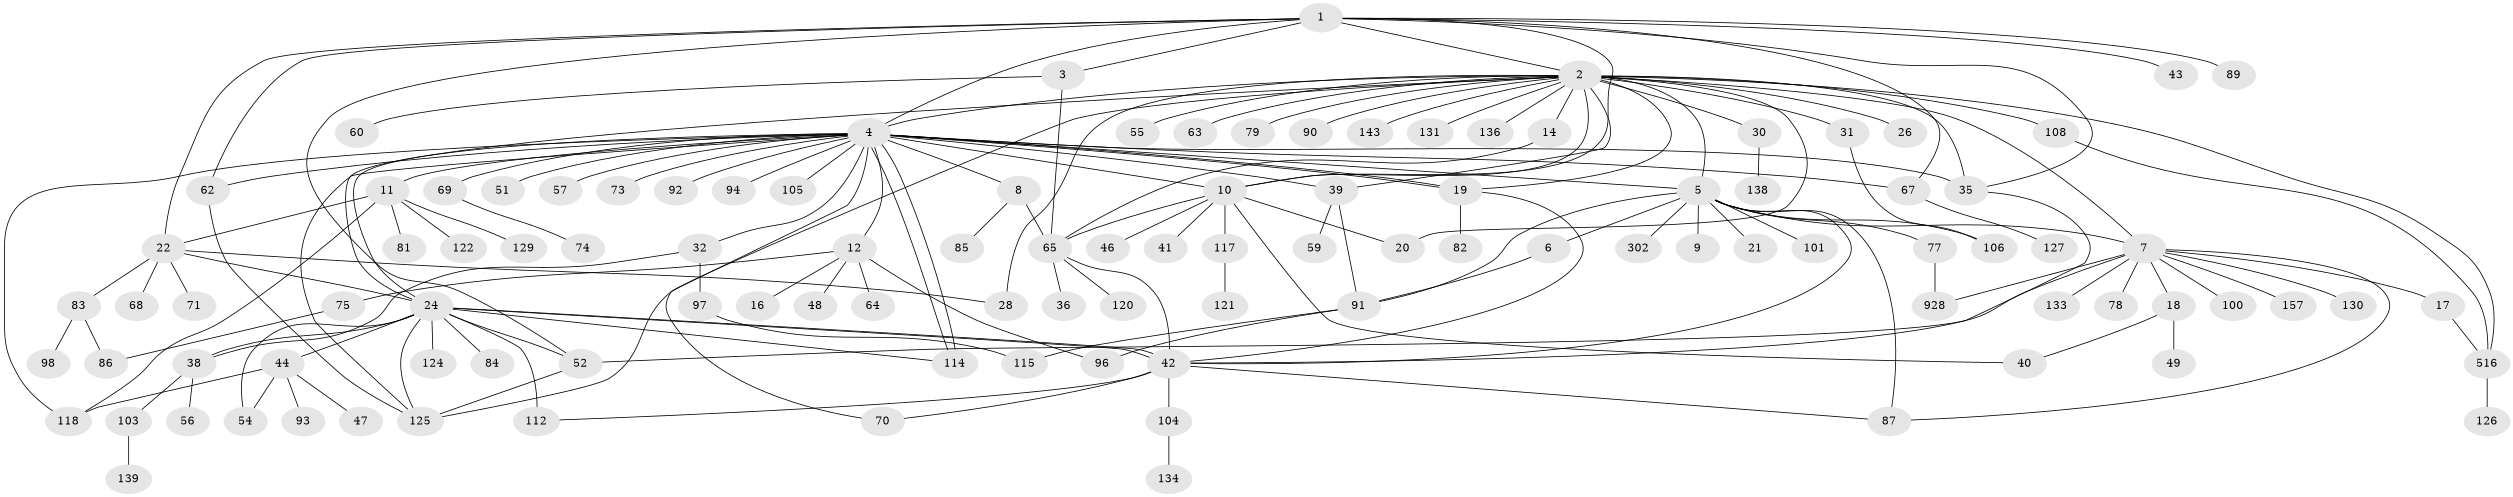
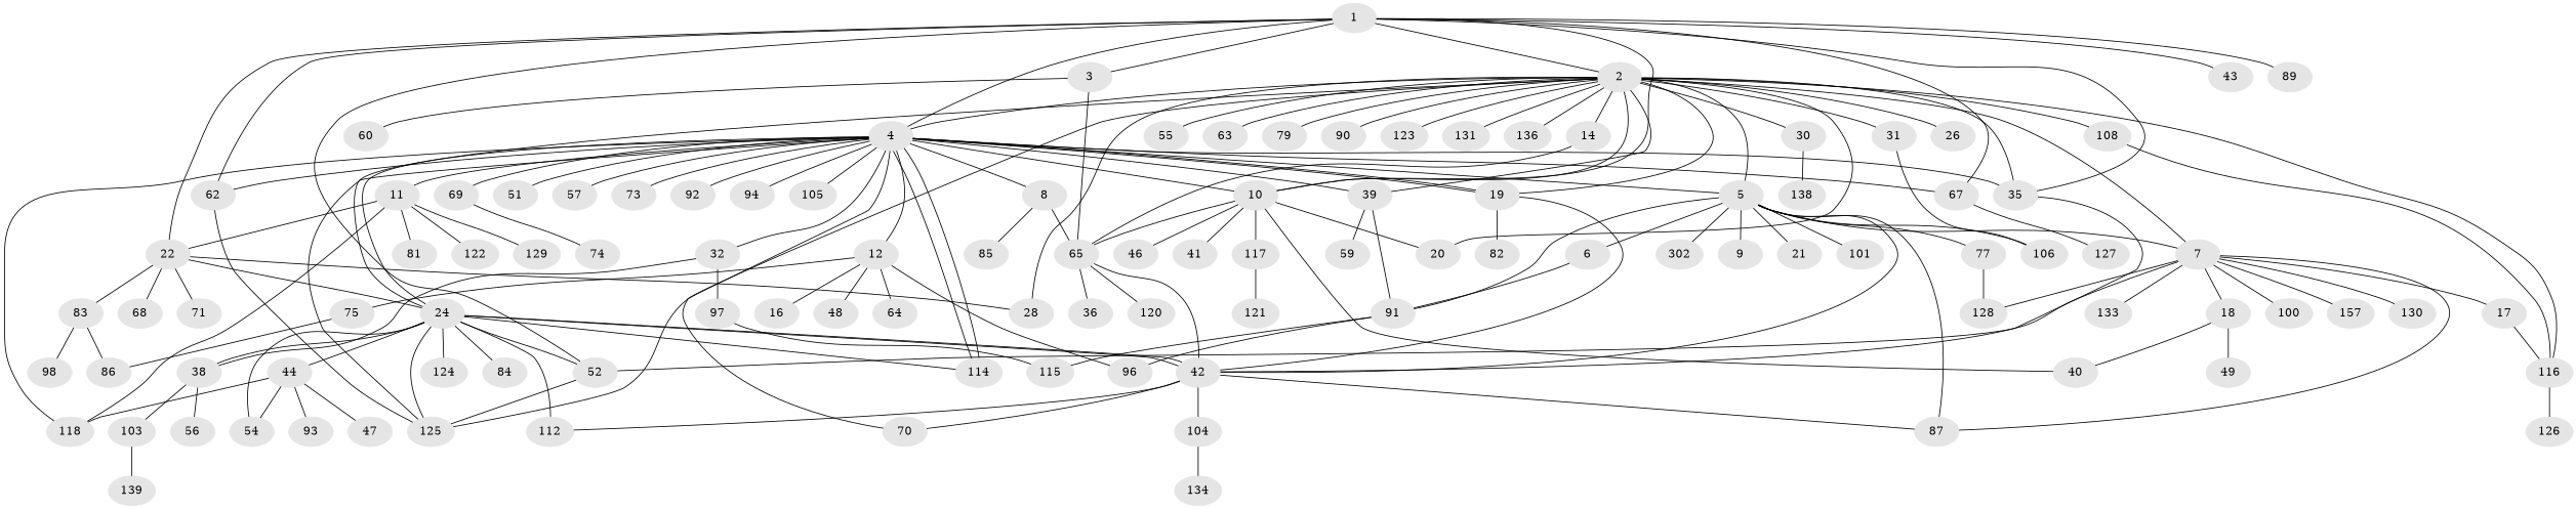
  graph {
    node [color=gray90 style=filled]
    1 [super="+33"]
    2 [super="+16"]
    3 [super="+95"]
    4 [super="+32"]
    10 [super="+66"]
    22 [super="+37"]
    35 [super="+65"]
    43
    52 [super="+76"]
    62
    67
    89
    5 [super="+23"]
    7 [super="+25"]
    14
    19
    20
    24 [super="+50"]
    26
    28
    30 [super="+119"]
    31
    39 [super="+137"]
    55
    63
    79
    90
    108 [super="+113"]
-   116 [label=516]
-   123 [label=143]
+   116
+   123
    125
    131
    136
    n34 [label=65 super="+61"]
    60
    8 [super="+29"]
    11 [super="+27"]
    12 [super="+53"]
    n39 [label=32]
    51 [super="+88"]
    57
    69
    70
    73
    92
    94
    105
    114 [super="+140"]
    118
    40
    41
    46 [super="+99"]
    117
    68
    71
    83
    42 [super="+111"]
    127
    6
    9
    21 [super="+58"]
    77 [super="+80"]
    87
    91 [super="+135"]
    101
    n66 [label=302]
    106
    17
    18
-   78
    100
    n72 [label=157]
-   128 [label=928]
+   128
    130
    133
    82
    38 [super="+45"]
    44 [super="+72"]
    54
    84
    112 [super="+132"]
    124
    138
    59
    126
    36
    120
    85 [super="+109"]
    81
    122
    129
    n92 [label=16]
    48
    64
    75
    96
    97
    74
    104
    115
    49
    121
    86
    98
    56
    103
    47
    93
    139
    134
    1 -- 2
    1 -- 3
    1 -- 4
    1 -- 10
    1 -- 22 [weight=2]
    1 -- 35
    1 -- 43
    1 -- 52
    1 -- 62
    1 -- 67
    1 -- 89
    2 -- 4
    2 -- 10
    2 -- 35
    2 -- 5
    2 -- 7 [weight=2]
    2 -- 14
    2 -- 19
    2 -- 20
    2 -- 24
    2 -- 26
    2 -- 28
    2 -- 30
    2 -- 31
    2 -- 39
    2 -- 55
    2 -- 63
    2 -- 79
    2 -- 90
    2 -- 108 [weight=2]
    2 -- 116
    2 -- 123
    2 -- 125
    2 -- 131
    2 -- 136
    3 -- n34
    3 -- 60
    4 -- 10
    4 -- 35
    4 -- 62
    4 -- 67
    4 -- 5
    4 -- 19
    4 -- 19
    4 -- 24
    4 -- 39
    4 -- 125
    4 -- 8
    4 -- 11
    4 -- 12
    4 -- n39
    4 -- 51
    4 -- 57
    4 -- 69
    4 -- 70
    4 -- 73
    4 -- 92
    4 -- 94
    4 -- 105
    4 -- 114
    4 -- 114
    4 -- 118
    10 -- 20
    10 -- n34
    10 -- 40
    10 -- 41
    10 -- 46
    10 -- 117
    22 -- 24
    22 -- 28
    22 -- 68
    22 -- 71
    22 -- 83
    35 -- 42
    52 -- 125
    62 -- 125
    67 -- 127
    5 -- 7
    5 -- 42
    5 -- 6
    5 -- 9
    5 -- 21
    5 -- 77
    5 -- 87
    5 -- 91
    5 -- 101
    5 -- n66
    5 -- 106
    7 -- 52
    7 -- 87
    7 -- 17
    7 -- 18
-   7 -- 78
    7 -- 100
    7 -- n72
    7 -- 128
    7 -- 130
    7 -- 133
    14 -- n34
    19 -- 42
    19 -- 82
    24 -- 52
    24 -- 125
    24 -- 114
    24 -- 42
    24 -- 42
    24 -- 38
    24 -- 44
    24 -- 54
    24 -- 84
    24 -- 112 [weight=2]
    24 -- 124
    30 -- 138
    31 -- 106
    39 -- 91
    39 -- 59
    108 -- 116
    116 -- 126
    n34 -- 42
    n34 -- 36
    n34 -- 120
    8 -- n34
    8 -- 85
    11 -- 22
    11 -- 118
    11 -- 81
    11 -- 122
    11 -- 129
    12 -- n92
    12 -- 48
    12 -- 64
    12 -- 75
    12 -- 96
    n39 -- 38
    n39 -- 97
    69 -- 74
    117 -- 121
    83 -- 86
    83 -- 98
    42 -- 70
    42 -- 87
    42 -- 112
    42 -- 104
    6 -- 91
    77 -- 128
    91 -- 96
    91 -- 115
    17 -- 116
    18 -- 40
    18 -- 49
    38 -- 56
    38 -- 103
    44 -- 118
    44 -- 54
    44 -- 47
    44 -- 93
    75 -- 86
    97 -- 115
    104 -- 134
    103 -- 139
  }
